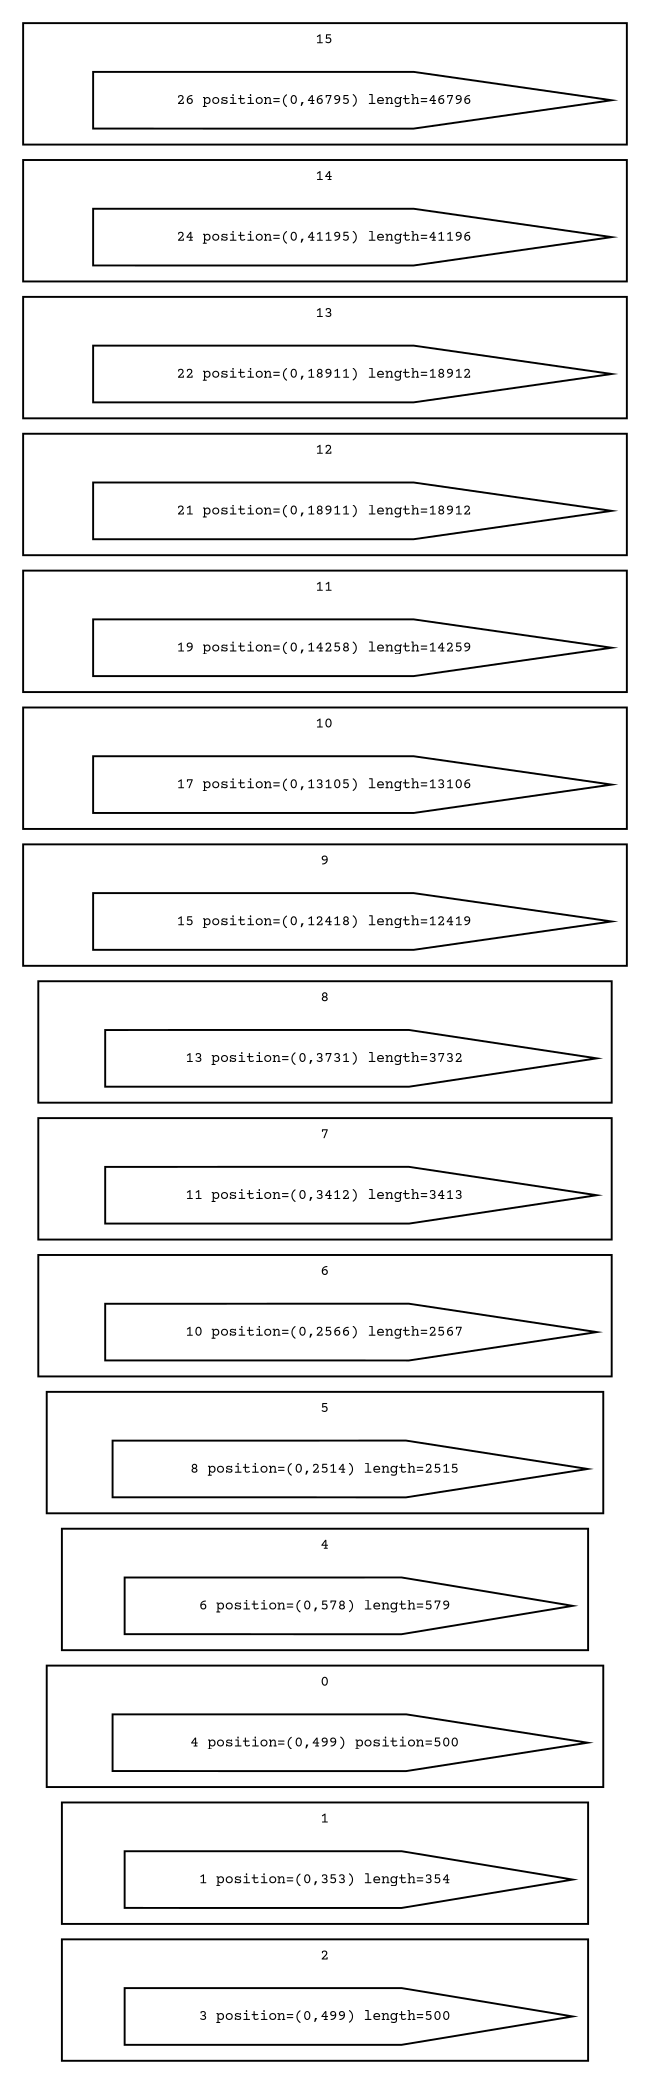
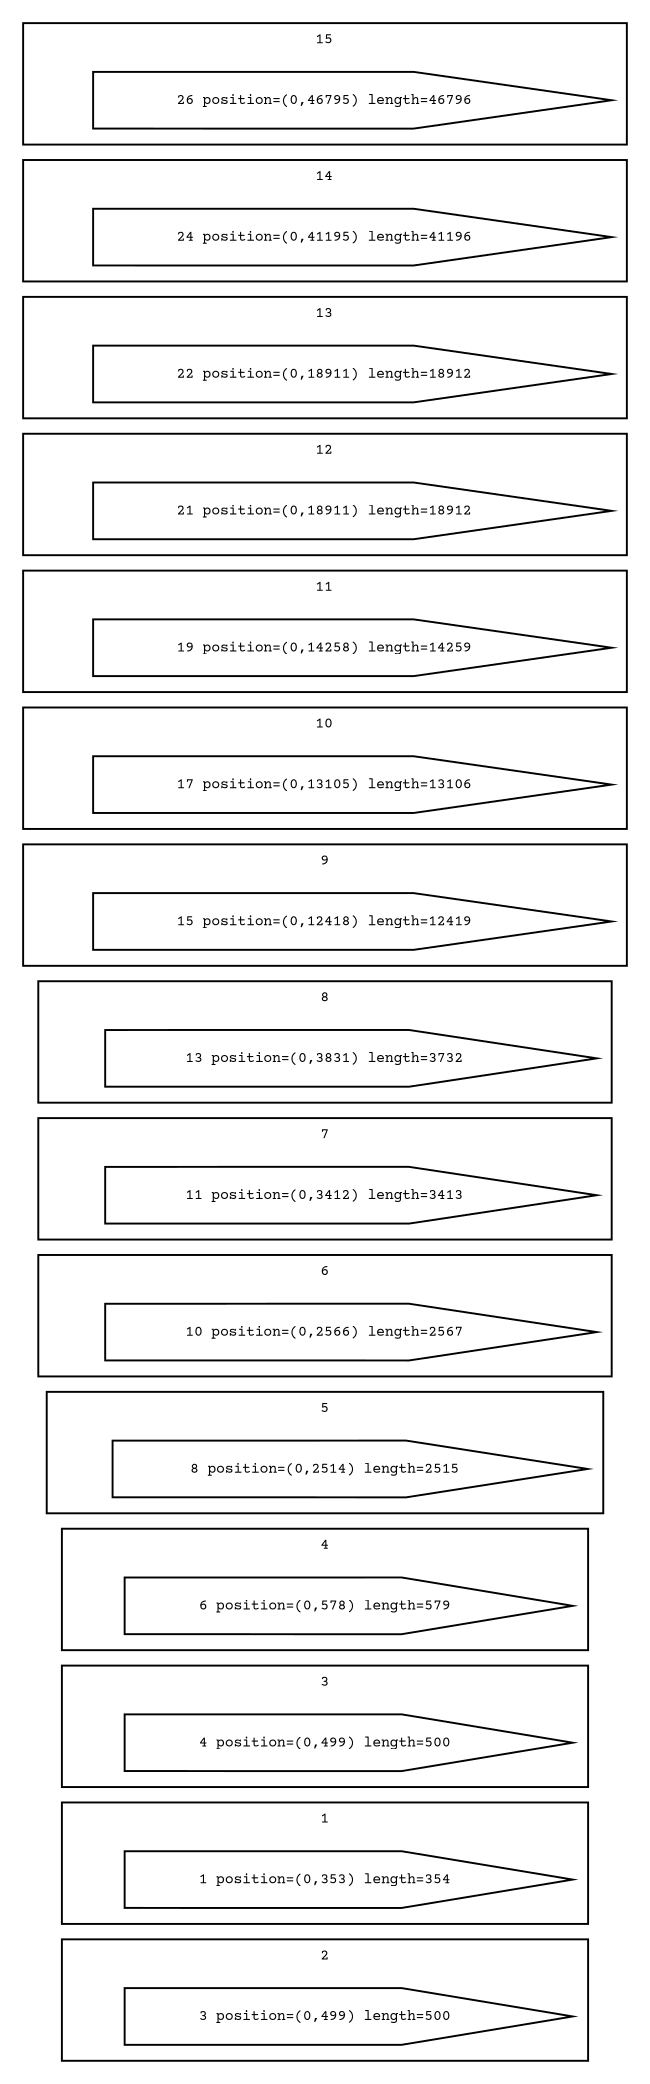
  digraph {
    fontsize=8
    nodesep=0.01
    rankdir=LR
    ranksep=0.01
    fontname="Courier Prime"
    node [fontsize=8 orientation=-90 shape=house fontname="Courier Prime"]
    n1 [height=0.2 label="3 position=(0,499) length=500"]
    n2 [height=0.2 label="1 position=(0,353) length=354"]
-   n3 [height=0.2 label="4 position=(0,499) position=500"]
+   n3 [height=0.2 label="4 position=(0,499) length=500"]
    n4 [height=0.2 label="6 position=(0,578) length=579"]
    n5 [height=0.2 label="8 position=(0,2514) length=2515"]
    n6 [height=0.2 label="10 position=(0,2566) length=2567"]
    n7 [height=0.2 label="11 position=(0,3412) length=3413"]
-   n8 [height=0.2 label="13 position=(0,3731) length=3732"]
+   n8 [height=0.2 label="13 position=(0,3831) length=3732"]
    n9 [height=0.2 label="15 position=(0,12418) length=12419"]
    n10 [height=0.2 label="17 position=(0,13105) length=13106"]
    n11 [height=0.2 label="19 position=(0,14258) length=14259"]
    n12 [height=0.2 label="21 position=(0,18911) length=18912"]
    n13 [height=0.2 label="22 position=(0,18911) length=18912"]
    n14 [height=0.2 label="24 position=(0,41195) length=41196"]
    n15 [height=0.2 label="26 position=(0,46795) length=46796"]
    subgraph cluster_1 {
      label=2
      n1
    }
    subgraph cluster_2 {
      label=1
      n2
    }
    subgraph cluster_3 {
-     label=0
+     label=3
      n3
    }
    subgraph cluster_4 {
      label=4
      n4
    }
    subgraph cluster_5 {
      label=5
      n5
    }
    subgraph cluster_6 {
      label=6
      n6
    }
    subgraph cluster_7 {
      label=7
      n7
    }
    subgraph cluster_8 {
      label=8
      n8
    }
    subgraph cluster_9 {
      label=9
      n9
    }
    subgraph cluster_10 {
      label=10
      n10
    }
    subgraph cluster_11 {
      label=11
      n11
    }
    subgraph cluster_12 {
      label=12
      n12
    }
    subgraph cluster_13 {
      label=13
      n13
    }
    subgraph cluster_14 {
      label=14
      n14
    }
    subgraph cluster_15 {
      label=15
      n15
    }
  }
